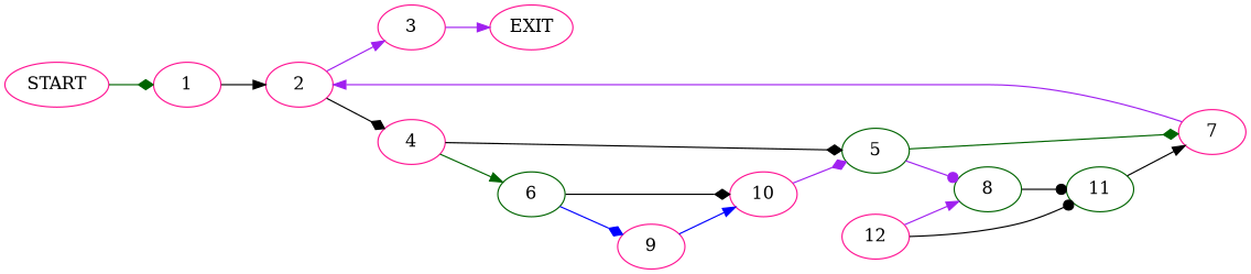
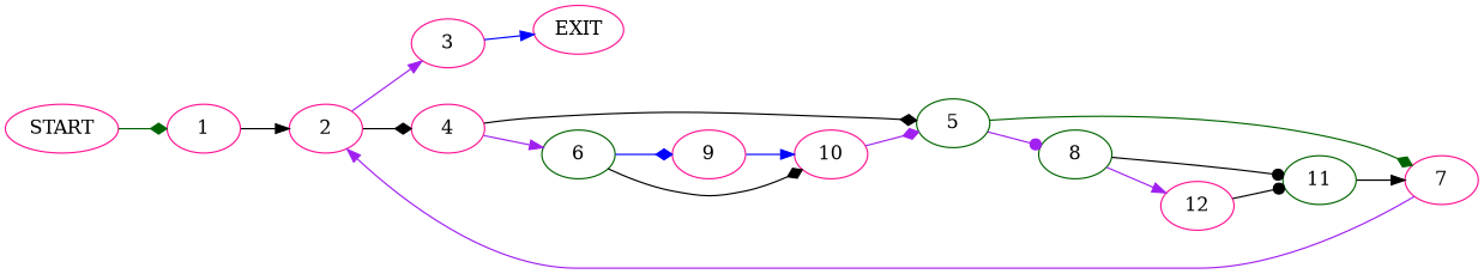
  digraph {
    rankdir=LR
    node [color=deeppink]
    edge [arrowhead=normal color=black]
    n1 [label=START]
    1
    2
    3
    4
    n6 [label=EXIT]
    5 [color=darkgreen]
    6 [color=darkgreen]
    7
    8 [color=darkgreen]
    9
    10
    11 [color=darkgreen]
    12
    n1 -> 1 [arrowhead=diamond color=darkgreen]
    1 -> 2
    2 -> 3 [color=purple]
    2 -> 4 [arrowhead=diamond]
-   3 -> n6 [color=purple]
+   3 -> n6 [color=blue]
    4 -> 5 [arrowhead=diamond]
-   4 -> 6 [color=darkgreen]
+   4 -> 6 [color=purple]
    5 -> 7 [arrowhead=diamond color=darkgreen]
    5 -> 8 [arrowhead=dot color=purple]
    6 -> 9 [arrowhead=diamond color=blue]
    6 -> 10 [arrowhead=diamond]
    7 -> 2 [color=purple]
    8 -> 11 [arrowhead=dot]
-   12 -> 8 [color=purple]
+   8 -> 12 [color=purple]
    9 -> 10 [color=blue]
    10 -> 5 [arrowhead=diamond color=purple]
    11 -> 7
    12 -> 11 [arrowhead=dot]
  }
